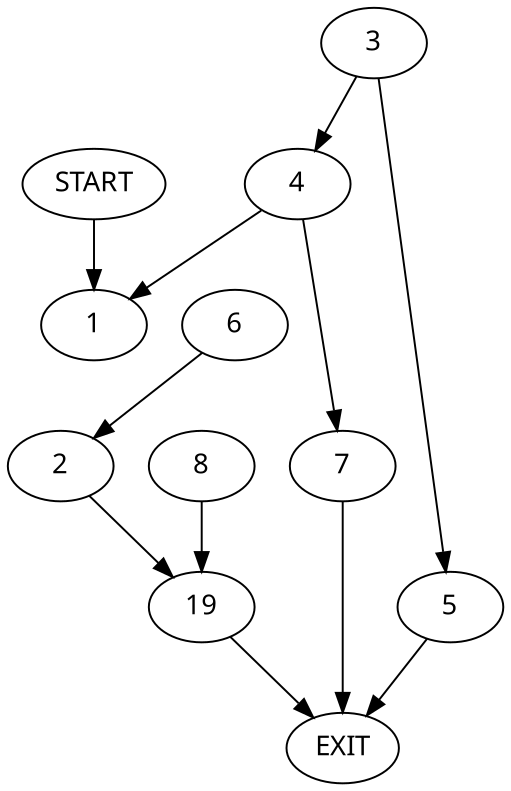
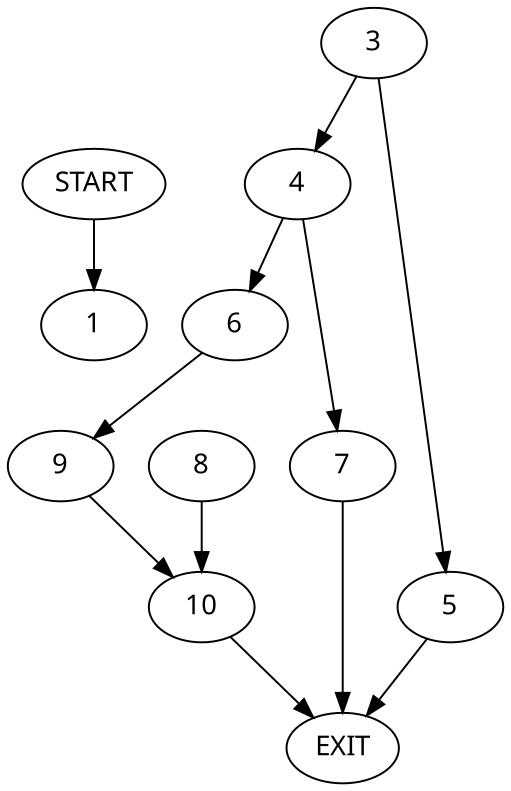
  digraph {
    fontname="Noto Sans"
    node [fontname="Noto Sans"]
    edge [fontname="Noto Sans"]
    n1 [label=START]
    1
    n3 [label=EXIT]
    3
    4
    5
    6
    7
-   9 [label=2]
+   9
    8
-   10 [label=19]
+   10
    n1 -> 1
    3 -> 4
    3 -> 5
-   4 -> 1
+   4 -> 6
    4 -> 7
    5 -> n3
    6 -> 9
    7 -> n3
    9 -> 10
    8 -> 10
    10 -> n3
  }
